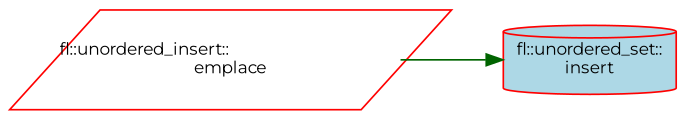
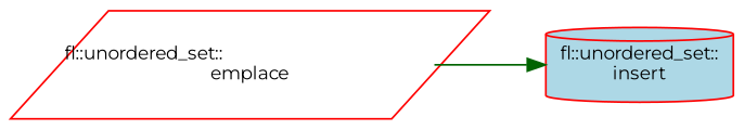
  digraph {
    rankdir=RL
    fontname=Montserrat
    node [color=red fontname=Montserrat fontsize=10 style=filled]
    n1 [fillcolor=lightblue fontcolor=black height=0.2 label="fl::unordered_set::\linsert" shape=cylinder width=0.4]
-   n2 [fillcolor=white height=0.2 label="fl::unordered_insert::\lemplace" shape=parallelogram width=0.4]
+   n2 [fillcolor=white height=0.2 label="fl::unordered_set::\lemplace" shape=parallelogram width=0.4]
    n1 -> n2 [color=darkgreen dir=back fontname=Montserrat fontsize=10 labelfontname=Helvetica labelfontsize=10 style=solid]
  }
